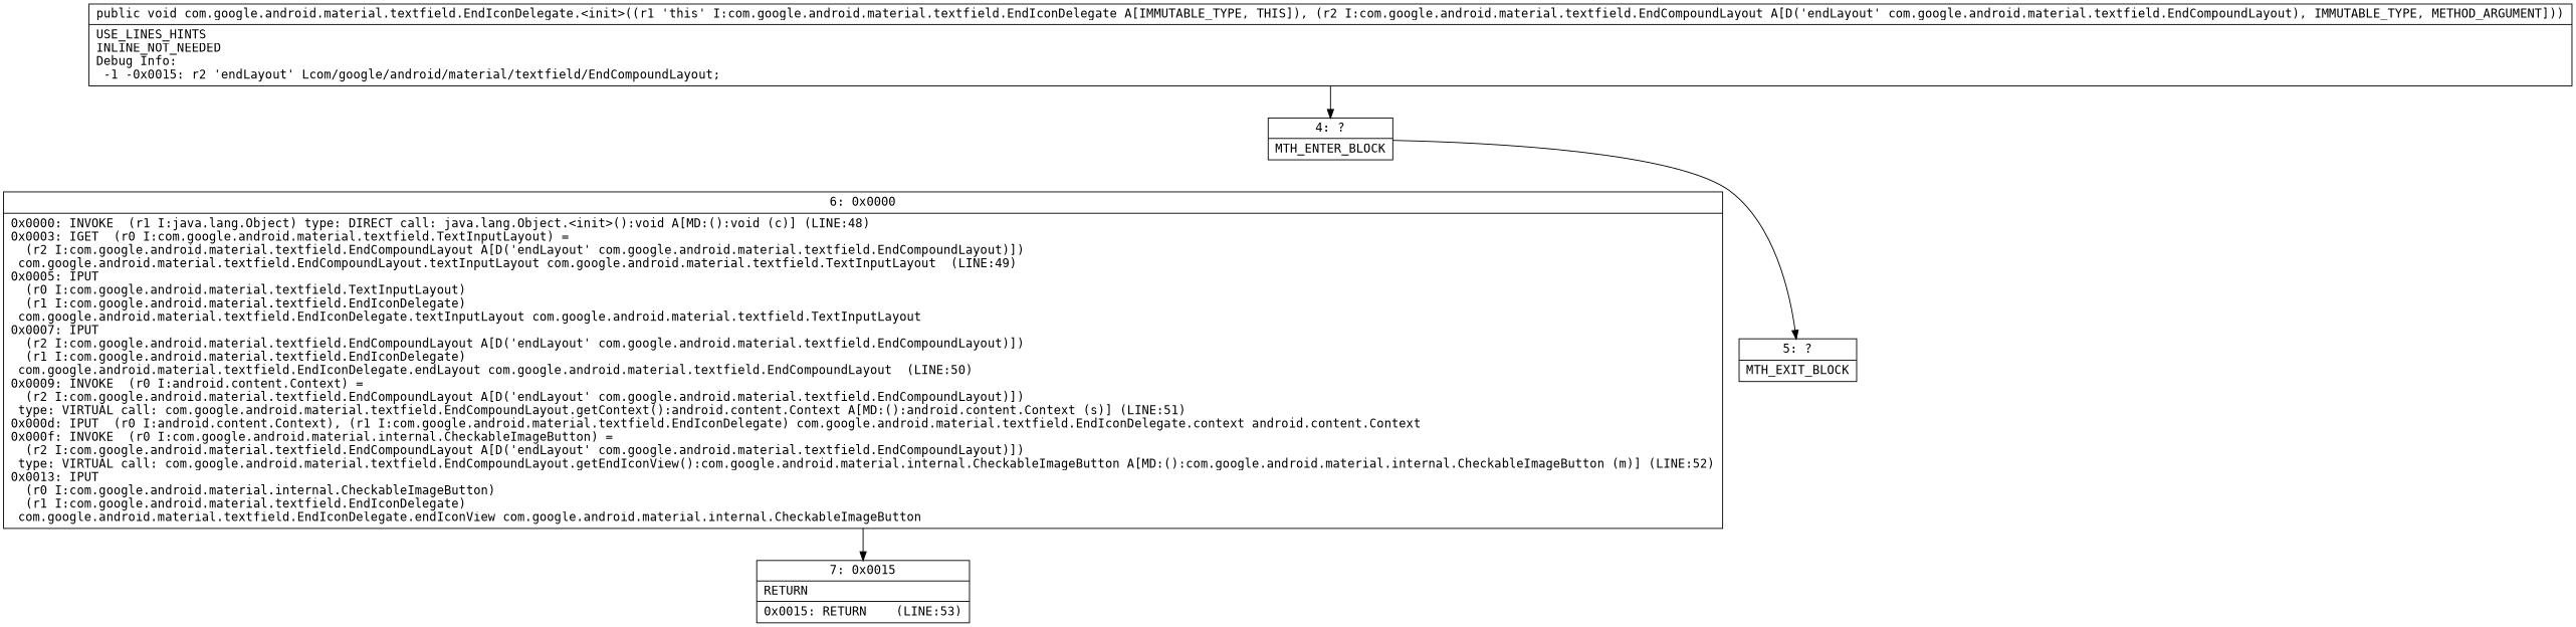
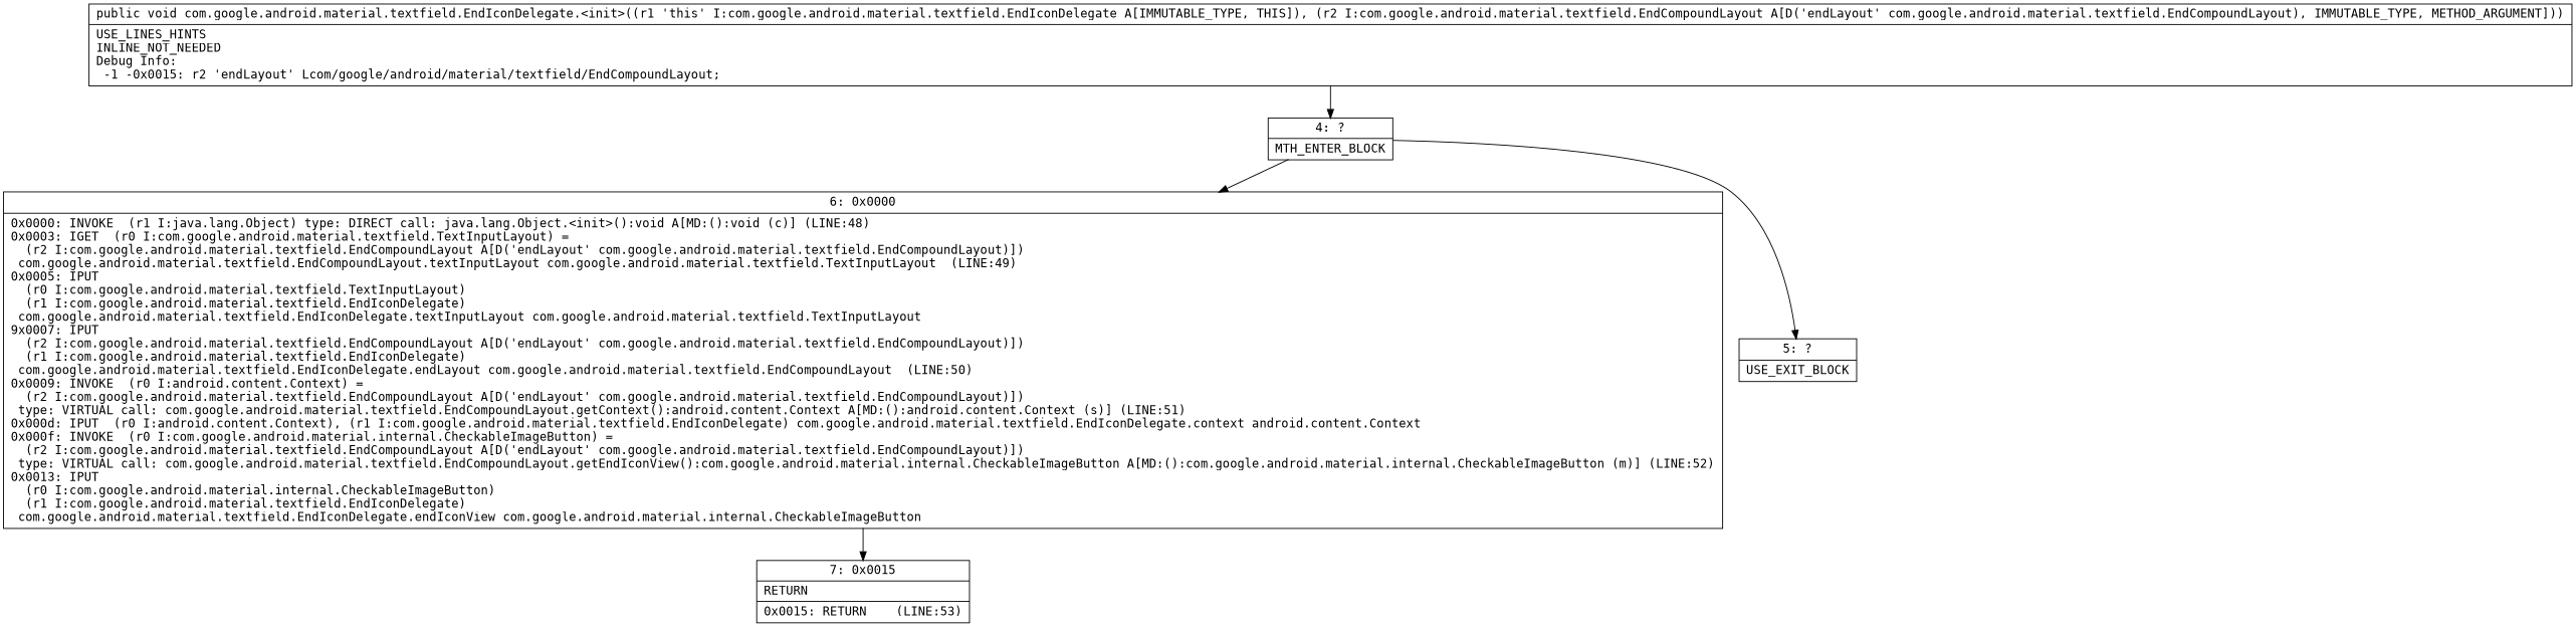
  digraph {
    fontname="DejaVu Sans Mono"
    node [fontname="DejaVu Sans Mono" shape=record]
    edge [fontname="DejaVu Sans Mono"]
    n1 [label="{4\:\ ?|MTH_ENTER_BLOCK\l}"]
-   n2 [label="{6\:\ 0x0000|0x0000: INVOKE  (r1 I:java.lang.Object) type: DIRECT call: java.lang.Object.\<init\>():void A[MD:():void (c)] (LINE:48)\l0x0003: IGET  (r0 I:com.google.android.material.textfield.TextInputLayout) = \l  (r2 I:com.google.android.material.textfield.EndCompoundLayout A[D('endLayout' com.google.android.material.textfield.EndCompoundLayout)])\l com.google.android.material.textfield.EndCompoundLayout.textInputLayout com.google.android.material.textfield.TextInputLayout  (LINE:49)\l0x0005: IPUT  \l  (r0 I:com.google.android.material.textfield.TextInputLayout)\l  (r1 I:com.google.android.material.textfield.EndIconDelegate)\l com.google.android.material.textfield.EndIconDelegate.textInputLayout com.google.android.material.textfield.TextInputLayout \l0x0007: IPUT  \l  (r2 I:com.google.android.material.textfield.EndCompoundLayout A[D('endLayout' com.google.android.material.textfield.EndCompoundLayout)])\l  (r1 I:com.google.android.material.textfield.EndIconDelegate)\l com.google.android.material.textfield.EndIconDelegate.endLayout com.google.android.material.textfield.EndCompoundLayout  (LINE:50)\l0x0009: INVOKE  (r0 I:android.content.Context) = \l  (r2 I:com.google.android.material.textfield.EndCompoundLayout A[D('endLayout' com.google.android.material.textfield.EndCompoundLayout)])\l type: VIRTUAL call: com.google.android.material.textfield.EndCompoundLayout.getContext():android.content.Context A[MD:():android.content.Context (s)] (LINE:51)\l0x000d: IPUT  (r0 I:android.content.Context), (r1 I:com.google.android.material.textfield.EndIconDelegate) com.google.android.material.textfield.EndIconDelegate.context android.content.Context \l0x000f: INVOKE  (r0 I:com.google.android.material.internal.CheckableImageButton) = \l  (r2 I:com.google.android.material.textfield.EndCompoundLayout A[D('endLayout' com.google.android.material.textfield.EndCompoundLayout)])\l type: VIRTUAL call: com.google.android.material.textfield.EndCompoundLayout.getEndIconView():com.google.android.material.internal.CheckableImageButton A[MD:():com.google.android.material.internal.CheckableImageButton (m)] (LINE:52)\l0x0013: IPUT  \l  (r0 I:com.google.android.material.internal.CheckableImageButton)\l  (r1 I:com.google.android.material.textfield.EndIconDelegate)\l com.google.android.material.textfield.EndIconDelegate.endIconView com.google.android.material.internal.CheckableImageButton \l}"]
-   n3 [label="{5\:\ ?|MTH_EXIT_BLOCK\l}"]
+   n2 [label="{6\:\ 0x0000|0x0000: INVOKE  (r1 I:java.lang.Object) type: DIRECT call: java.lang.Object.\<init\>():void A[MD:():void (c)] (LINE:48)\l0x0003: IGET  (r0 I:com.google.android.material.textfield.TextInputLayout) = \l  (r2 I:com.google.android.material.textfield.EndCompoundLayout A[D('endLayout' com.google.android.material.textfield.EndCompoundLayout)])\l com.google.android.material.textfield.EndCompoundLayout.textInputLayout com.google.android.material.textfield.TextInputLayout  (LINE:49)\l0x0005: IPUT  \l  (r0 I:com.google.android.material.textfield.TextInputLayout)\l  (r1 I:com.google.android.material.textfield.EndIconDelegate)\l com.google.android.material.textfield.EndIconDelegate.textInputLayout com.google.android.material.textfield.TextInputLayout \l9x0007: IPUT  \l  (r2 I:com.google.android.material.textfield.EndCompoundLayout A[D('endLayout' com.google.android.material.textfield.EndCompoundLayout)])\l  (r1 I:com.google.android.material.textfield.EndIconDelegate)\l com.google.android.material.textfield.EndIconDelegate.endLayout com.google.android.material.textfield.EndCompoundLayout  (LINE:50)\l0x0009: INVOKE  (r0 I:android.content.Context) = \l  (r2 I:com.google.android.material.textfield.EndCompoundLayout A[D('endLayout' com.google.android.material.textfield.EndCompoundLayout)])\l type: VIRTUAL call: com.google.android.material.textfield.EndCompoundLayout.getContext():android.content.Context A[MD:():android.content.Context (s)] (LINE:51)\l0x000d: IPUT  (r0 I:android.content.Context), (r1 I:com.google.android.material.textfield.EndIconDelegate) com.google.android.material.textfield.EndIconDelegate.context android.content.Context \l0x000f: INVOKE  (r0 I:com.google.android.material.internal.CheckableImageButton) = \l  (r2 I:com.google.android.material.textfield.EndCompoundLayout A[D('endLayout' com.google.android.material.textfield.EndCompoundLayout)])\l type: VIRTUAL call: com.google.android.material.textfield.EndCompoundLayout.getEndIconView():com.google.android.material.internal.CheckableImageButton A[MD:():com.google.android.material.internal.CheckableImageButton (m)] (LINE:52)\l0x0013: IPUT  \l  (r0 I:com.google.android.material.internal.CheckableImageButton)\l  (r1 I:com.google.android.material.textfield.EndIconDelegate)\l com.google.android.material.textfield.EndIconDelegate.endIconView com.google.android.material.internal.CheckableImageButton \l}"]
+   n3 [label="{5\:\ ?|USE_EXIT_BLOCK\l}"]
    n4 [label="{7\:\ 0x0015|RETURN\l|0x0015: RETURN    (LINE:53)\l}"]
    n5 [label="{public void com.google.android.material.textfield.EndIconDelegate.\<init\>((r1 'this' I:com.google.android.material.textfield.EndIconDelegate A[IMMUTABLE_TYPE, THIS]), (r2 I:com.google.android.material.textfield.EndCompoundLayout A[D('endLayout' com.google.android.material.textfield.EndCompoundLayout), IMMUTABLE_TYPE, METHOD_ARGUMENT]))  | USE_LINES_HINTS\lINLINE_NOT_NEEDED\lDebug Info:\l  \-1 \-0x0015: r2 'endLayout' Lcom\/google\/android\/material\/textfield\/EndCompoundLayout;\l}"]
+   n1 -> n2
    n1 -> n3
    n2 -> n4
    n5 -> n1
  }
